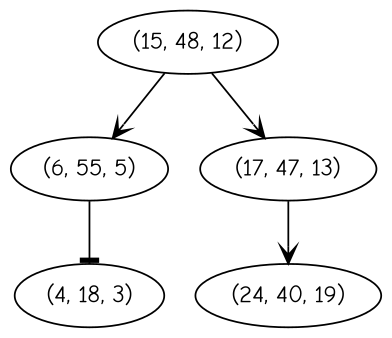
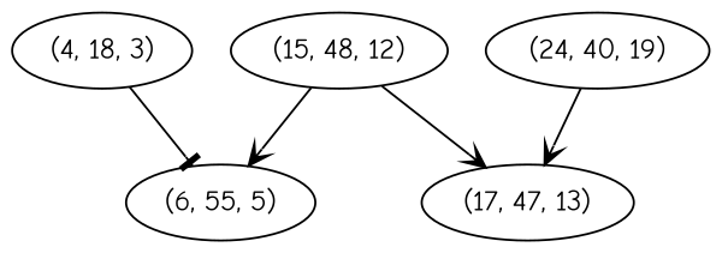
  digraph {
    fontname="Comic Neue"
    node [fontname="Comic Neue"]
    edge [arrowhead=vee fontname="Comic Neue"]
    n1 [label="(4, 18, 3)"]
    "(6, 55, 5)"
    "(15, 48, 12)"
    "(17, 47, 13)"
    "(24, 40, 19)"
-   "(6, 55, 5)" -> n1 [arrowhead=tee]
+   n1 -> "(6, 55, 5)" [arrowhead=tee]
    "(15, 48, 12)" -> "(6, 55, 5)"
    "(15, 48, 12)" -> "(17, 47, 13)"
-   "(17, 47, 13)" -> "(24, 40, 19)"
+   "(24, 40, 19)" -> "(17, 47, 13)"
  }
